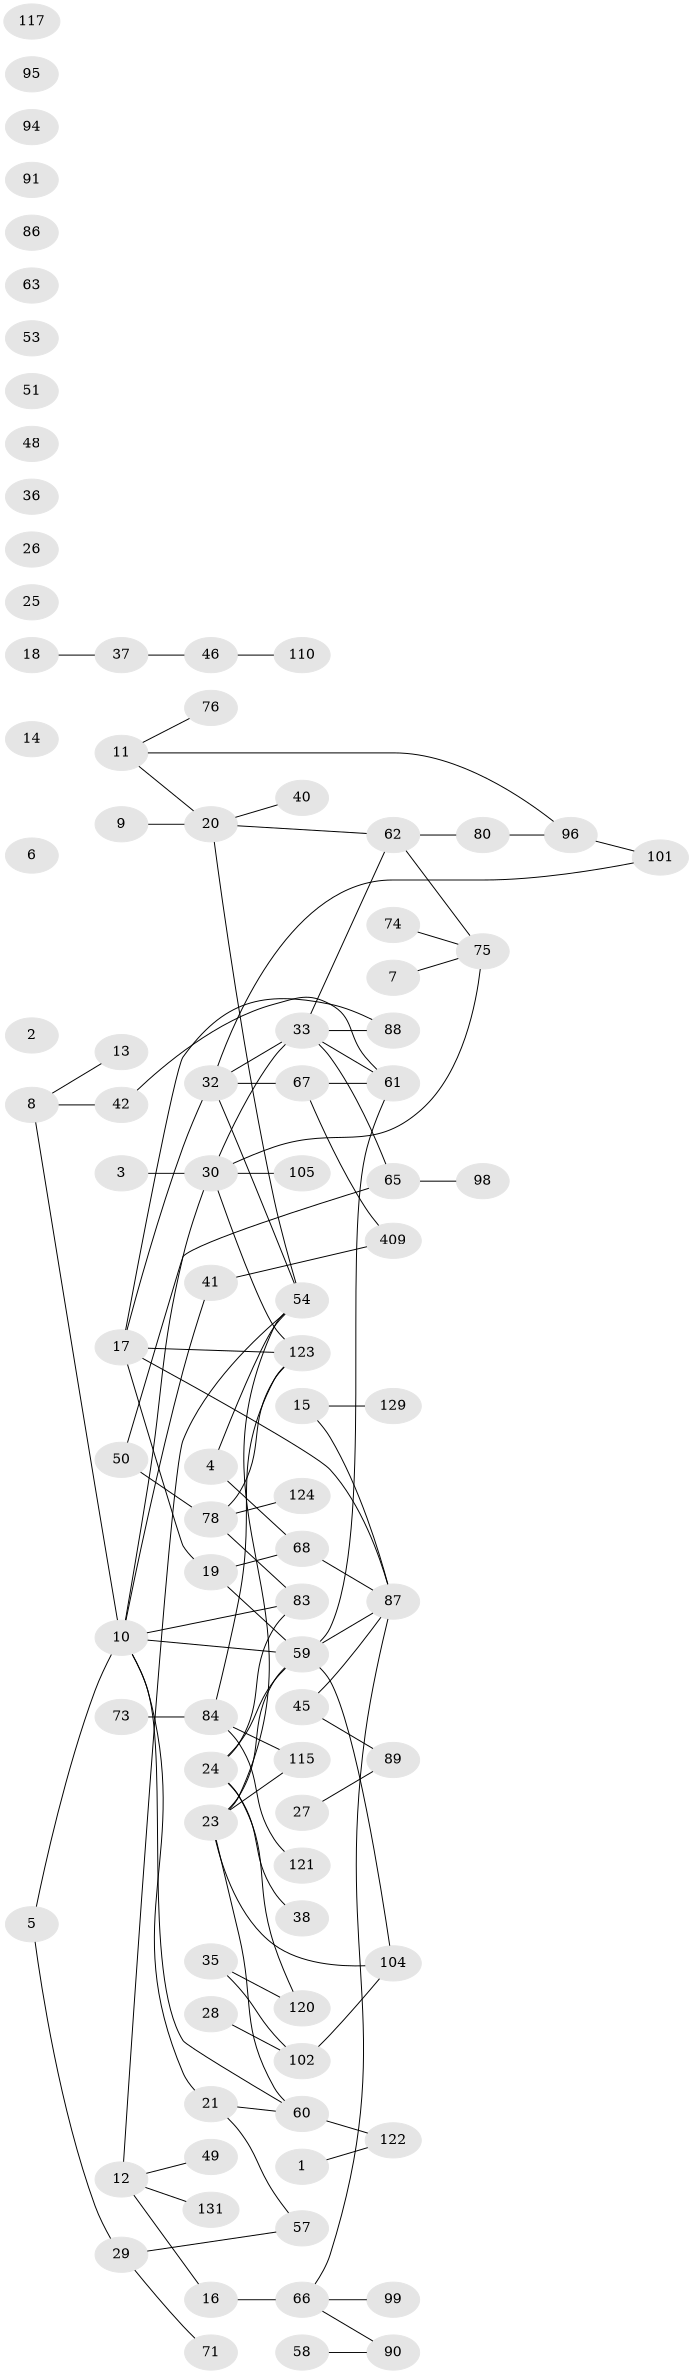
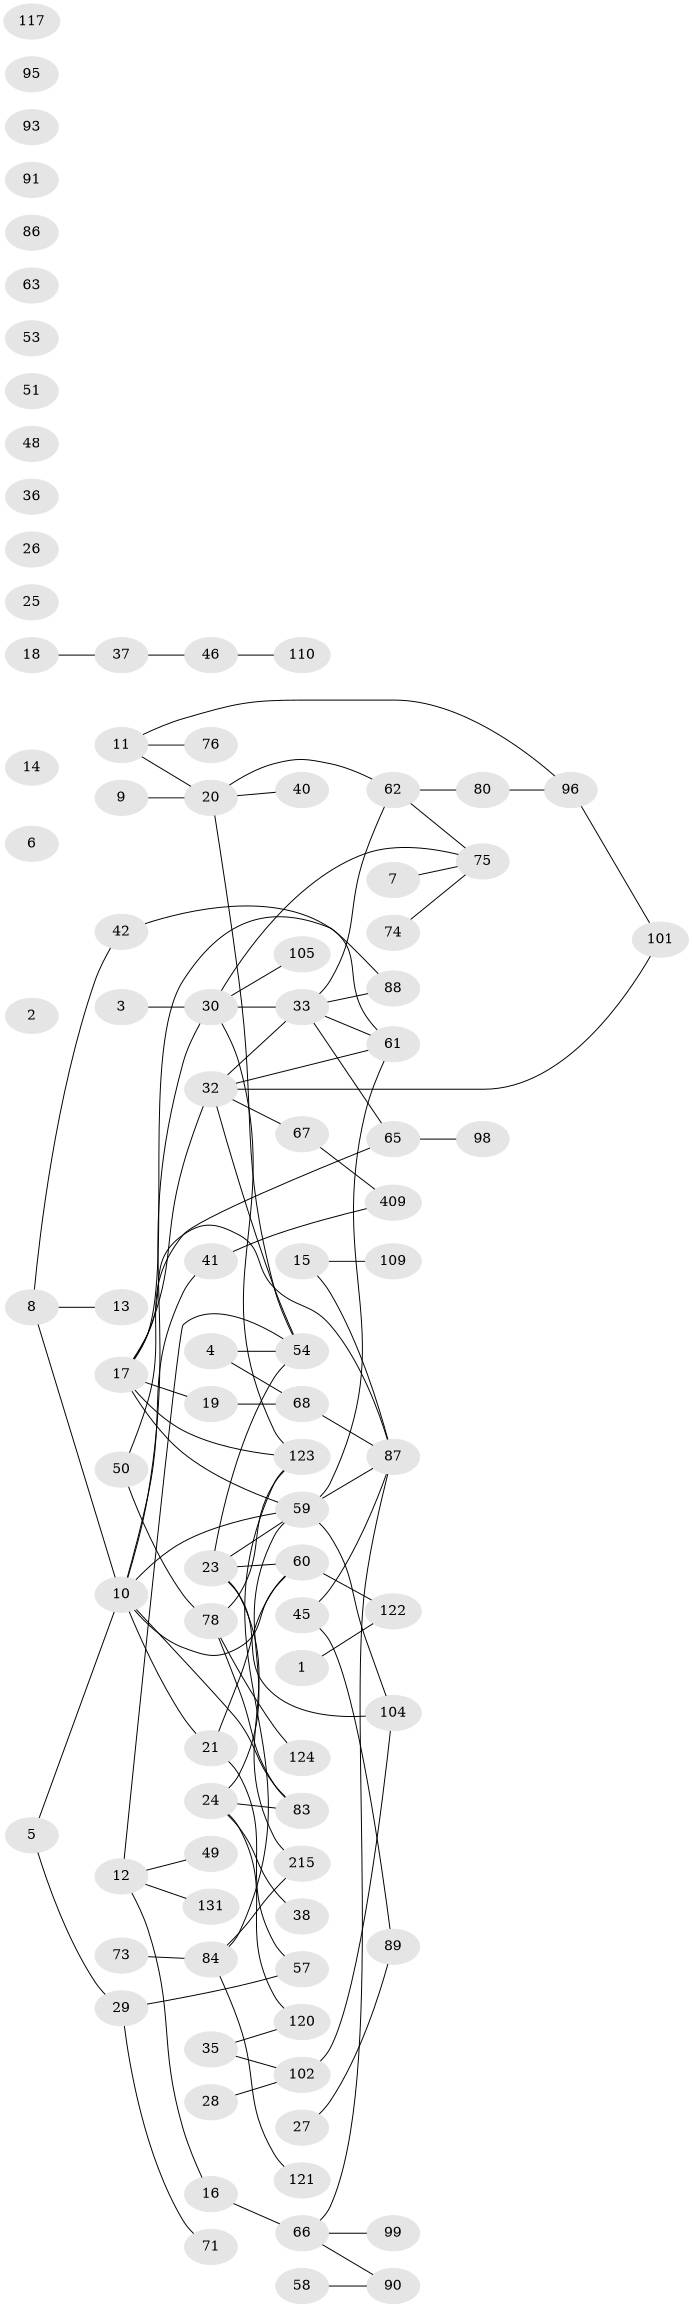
  graph {
    rankdir=LR
    node [color=gray90 style=filled]
    1 [super="+64"]
    122
    2
    30 [super="+119"]
    75 [super="+128"]
    33 [super="+47"]
    105
    123 [super="+126"]
    3
    4 [super="+81"]
    54
    68
    87
    5 [super="+31"]
    10 [super="+34"]
    29 [super="+55"]
    21 [super="+100"]
    41
    59 [super="+125"]
    60
    83
    57 [super="+79"]
    71
    6
    7
    8
    13
    42 [super="+52"]
    61 [super="+70"]
    20 [super="+112"]
    40 [super="+43"]
    62 [super="+72"]
    9
    n34 [label=409]
    104
    11 [super="+82"]
    76
    96
    101
    12 [super="+111"]
    16 [super="+106"]
    49
    131
    66 [super="+116"]
    14
    15 [super="+44"]
-   129
+   129 [label=109]
    90
    99
    17 [super="+127"]
    19 [super="+39"]
    32 [super="+56"]
    88
    67
    18 [super="+22"]
    37 [super="+107"]
    46 [super="+94"]
    80
    23 [super="+92"]
-   115
+   115 [label=215]
    24 [super="+130"]
    38
    120
    25
    26
    27 [super="+108"]
    89
    102 [super="+118"]
    28
    65 [super="+114"]
    98
    35 [super="+77"]
    36
    110
    45 [super="+113"]
    48
    50 [super="+69"]
    78 [super="+97"]
    124
    51
    53
    58
    63
    84 [super="+103"]
    121
    73
    74 [super="+85"]
    86
    91
-   93 [label=94]
+   93
    95
    117
    1 -- 122
    30 -- 75
    30 -- 33
    30 -- 105
    30 -- 123
    33 -- 61
    33 -- 62
    33 -- 88
    33 -- 65
    3 -- 30
    4 -- 54
    4 -- 68
    68 -- 87
    5 -- 10
    5 -- 29
    10 -- 30
    10 -- 21
    10 -- 41
    10 -- 59
    10 -- 60
    10 -- 83
    29 -- 57
    29 -- 71
    21 -- 60
    21 -- 57
    41 -- n34
    59 -- 87
    59 -- 61
    59 -- 104
    60 -- 122
    7 -- 75
    8 -- 10
    8 -- 13
    8 -- 42
    42 -- 61
    20 -- 54
    20 -- 40
    20 -- 62
    62 -- 75
    62 -- 80
    9 -- 20
    11 -- 20
    11 -- 76
    11 -- 96
    96 -- 101
    12 -- 54
    12 -- 16
    12 -- 49
    12 -- 131
    16 -- 66 [weight=2]
    66 -- 87
    66 -- 90
    66 -- 99
    15 -- 87
    15 -- 129
    17 -- 123
    17 -- 87
-   19 -- 59
+   17 -- 59
    17 -- 19
    17 -- 32
    17 -- 88
    19 -- 68
    32 -- 33
    32 -- 54
-   67 -- 61 [weight=2]
+   32 -- 61 [weight=2]
    32 -- 101
    32 -- 67
    67 -- n34
    18 -- 37
    37 -- 46
    46 -- 110
    80 -- 96
    23 -- 54
    23 -- 59
    23 -- 60
    23 -- 104
    23 -- 115
    24 -- 59
    24 -- 83
    24 -- 38
    24 -- 120
    27 -- 89
    102 -- 104
    28 -- 102
    65 -- 98
    35 -- 120
    35 -- 102
    45 -- 87
    45 -- 89
    50 -- 65
    50 -- 78
    78 -- 123
    78 -- 83
    78 -- 124
    58 -- 90
    84 -- 123
    84 -- 115
    84 -- 121
    73 -- 84
    74 -- 75
  }
